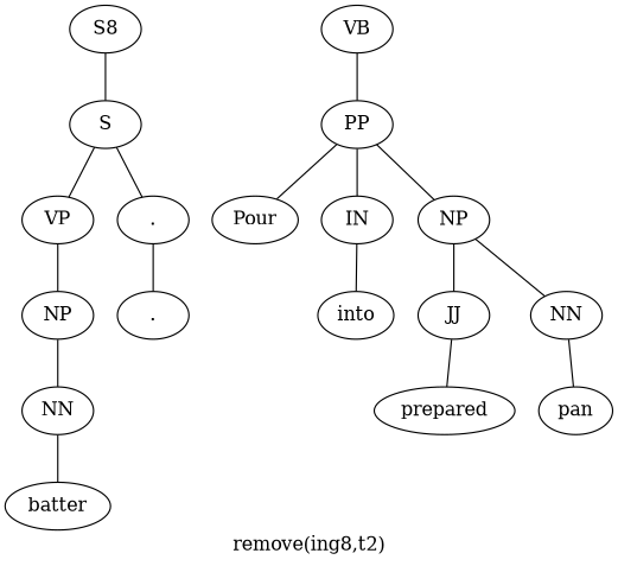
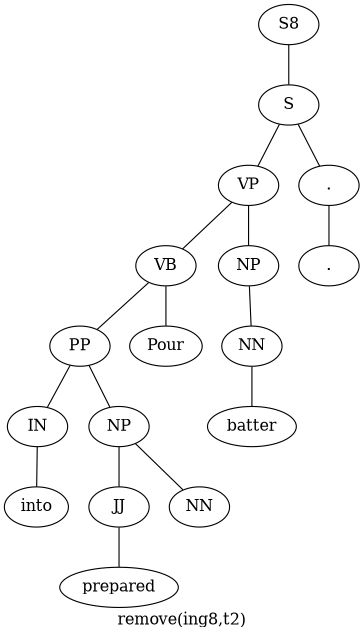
  graph {
    label="remove(ing8,t2)"
    n1 [label=S8]
    n2 [label=S]
    n3 [label=VP]
    n4 [label="."]
    n5 [label=VB]
    n6 [label=NP]
    n7 [label="."]
    n8 [label=PP]
    n9 [label=Pour]
    n10 [label=NN]
    n11 [label=IN]
    n12 [label=NP]
    n13 [label=batter]
    n14 [label=into]
    n15 [label=JJ]
    n16 [label=NN]
    n17 [label=prepared]
-   n18 [label=pan]
    n1 -- n2
    n2 -- n3
    n2 -- n4
+   n3 -- n5
    n3 -- n6
    n4 -- n7
    n5 -- n8
-   n8 -- n9
+   n5 -- n9
    n6 -- n10
    n8 -- n11
    n8 -- n12
    n10 -- n13
    n11 -- n14
    n12 -- n15
    n12 -- n16
    n15 -- n17
-   n16 -- n18
  }
